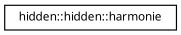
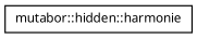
  digraph {
    rankdir=LR
-   n1 [color=black fillcolor=white fontname=Sans fontsize=10 height=0.2 label="hidden::hidden::harmonie" shape=record style=filled width=0.4]
+   n1 [color=black fillcolor=white fontname=Sans fontsize=10 height=0.2 label="mutabor::hidden::harmonie" shape=record style=filled width=0.4]
  }
